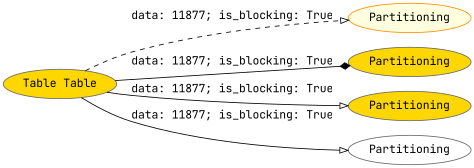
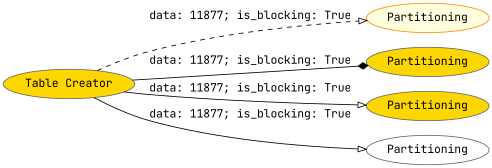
  digraph {
    rankdir=LR
    fontname="JetBrains Mono"
    node [style=filled fillcolor=gold color=gray40 fontname="JetBrains Mono"]
    edge [color=black style=solid arrowhead=onormal fontname="JetBrains Mono"]
    n1 [label=Partitioning fillcolor=lightyellow color=darkorange]
    n2 [label=Partitioning]
-   n3 [label="Table Table"]
+   n3 [label="Table Creator"]
    n4 [label=Partitioning]
    n5 [label=Partitioning fillcolor=white]
    n3 -> n1 [label="data: 11877; is_blocking: True" style=dashed]
    n3 -> n2 [label="data: 11877; is_blocking: True" arrowhead=diamond]
    n3 -> n4 [label="data: 11877; is_blocking: True"]
    n3 -> n5 [label="data: 11877; is_blocking: True"]
  }
